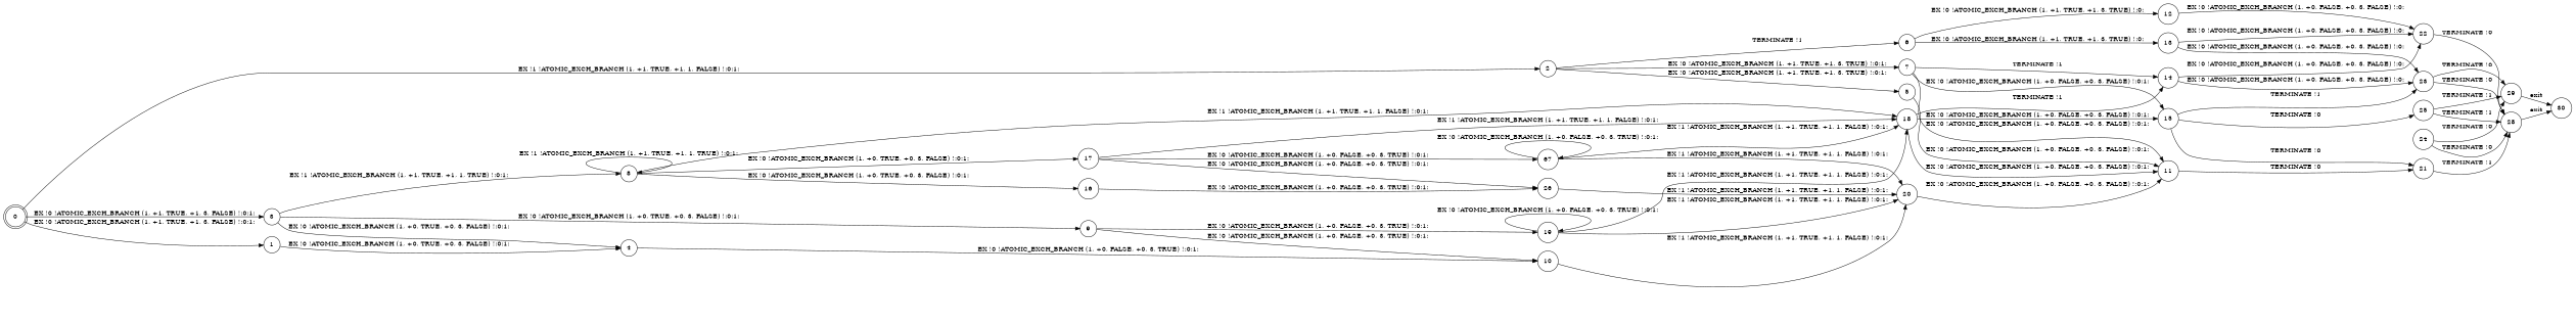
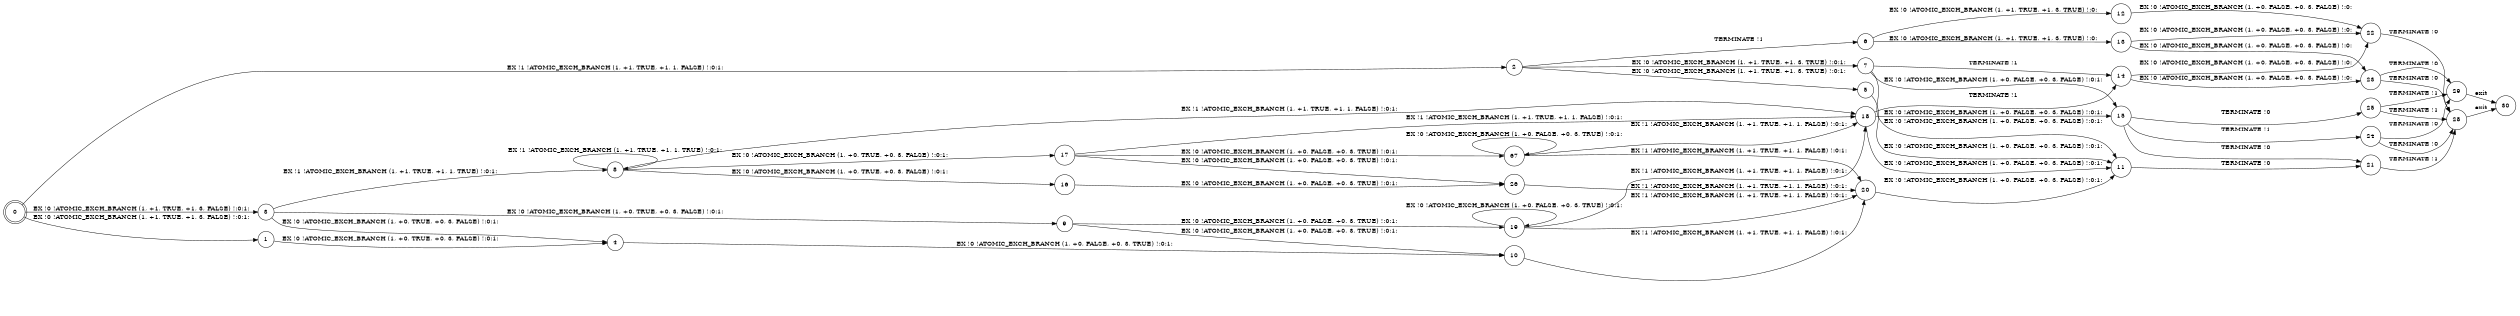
  digraph {
    rankdir=LR
    node [shape=circle]
    0 [peripheries=2]
    1
    2
    3
    4
    5
    6
    7
    8
    9
    10
    11
    12
    13
    14
    15
    16
    17
    18
    19
    20
    21
    22
    23
    24
    25
    26
    n28 [label=67]
    28
    29
    30
    0 -> 1 [label="EX !0 !ATOMIC_EXCH_BRANCH (1, +1, TRUE, +1, 3, FALSE) !:0:1:"]
    0 -> 2 [label="EX !1 !ATOMIC_EXCH_BRANCH (1, +1, TRUE, +1, 1, FALSE) !:0:1:"]
    0 -> 3 [label="EX !0 !ATOMIC_EXCH_BRANCH (1, +1, TRUE, +1, 3, FALSE) !:0:1:"]
    1 -> 4 [label="EX !0 !ATOMIC_EXCH_BRANCH (1, +0, TRUE, +0, 3, FALSE) !:0:1:"]
    2 -> 5 [label="EX !0 !ATOMIC_EXCH_BRANCH (1, +1, TRUE, +1, 3, TRUE) !:0:1:"]
    2 -> 6 [label="TERMINATE !1"]
    2 -> 7 [label="EX !0 !ATOMIC_EXCH_BRANCH (1, +1, TRUE, +1, 3, TRUE) !:0:1:"]
    3 -> 4 [label="EX !0 !ATOMIC_EXCH_BRANCH (1, +0, TRUE, +0, 3, FALSE) !:0:1:"]
    3 -> 8 [label="EX !1 !ATOMIC_EXCH_BRANCH (1, +1, TRUE, +1, 1, TRUE) !:0:1:"]
    3 -> 9 [label="EX !0 !ATOMIC_EXCH_BRANCH (1, +0, TRUE, +0, 3, FALSE) !:0:1:"]
    4 -> 10 [label="EX !0 !ATOMIC_EXCH_BRANCH (1, +0, FALSE, +0, 3, TRUE) !:0:1:"]
    5 -> 11 [label="EX !0 !ATOMIC_EXCH_BRANCH (1, +0, FALSE, +0, 3, FALSE) !:0:1:"]
    6 -> 12 [label="EX !0 !ATOMIC_EXCH_BRANCH (1, +1, TRUE, +1, 3, TRUE) !:0:"]
    6 -> 13 [label="EX !0 !ATOMIC_EXCH_BRANCH (1, +1, TRUE, +1, 3, TRUE) !:0:"]
    7 -> 11 [label="EX !0 !ATOMIC_EXCH_BRANCH (1, +0, FALSE, +0, 3, FALSE) !:0:1:"]
    7 -> 14 [label="TERMINATE !1"]
    7 -> 15 [label="EX !0 !ATOMIC_EXCH_BRANCH (1, +0, FALSE, +0, 3, FALSE) !:0:1:"]
    8 -> 8 [label="EX !1 !ATOMIC_EXCH_BRANCH (1, +1, TRUE, +1, 1, TRUE) !:0:1:"]
    8 -> 16 [label="EX !0 !ATOMIC_EXCH_BRANCH (1, +0, TRUE, +0, 3, FALSE) !:0:1:"]
    8 -> 17 [label="EX !0 !ATOMIC_EXCH_BRANCH (1, +0, TRUE, +0, 3, FALSE) !:0:1:"]
    8 -> 18 [label="EX !1 !ATOMIC_EXCH_BRANCH (1, +1, TRUE, +1, 1, FALSE) !:0:1:"]
    9 -> 10 [label="EX !0 !ATOMIC_EXCH_BRANCH (1, +0, FALSE, +0, 3, TRUE) !:0:1:"]
    9 -> 19 [label="EX !0 !ATOMIC_EXCH_BRANCH (1, +0, FALSE, +0, 3, TRUE) !:0:1:"]
    10 -> 20 [label="EX !1 !ATOMIC_EXCH_BRANCH (1, +1, TRUE, +1, 1, FALSE) !:0:1:"]
    11 -> 21 [label="TERMINATE !0"]
    12 -> 22 [label="EX !0 !ATOMIC_EXCH_BRANCH (1, +0, FALSE, +0, 3, FALSE) !:0:"]
    13 -> 22 [label="EX !0 !ATOMIC_EXCH_BRANCH (1, +0, FALSE, +0, 3, FALSE) !:0:"]
    13 -> 23 [label="EX !0 !ATOMIC_EXCH_BRANCH (1, +0, FALSE, +0, 3, FALSE) !:0:"]
    14 -> 22 [label="EX !0 !ATOMIC_EXCH_BRANCH (1, +0, FALSE, +0, 3, FALSE) !:0:"]
    14 -> 23 [label="EX !0 !ATOMIC_EXCH_BRANCH (1, +0, FALSE, +0, 3, FALSE) !:0:"]
    15 -> 21 [label="TERMINATE !0"]
-   15 -> 23 [label="TERMINATE !1"]
+   15 -> 24 [label="TERMINATE !1"]
    15 -> 25 [label="TERMINATE !0"]
    16 -> 26 [label="EX !0 !ATOMIC_EXCH_BRANCH (1, +0, FALSE, +0, 3, TRUE) !:0:1:"]
    17 -> 18 [label="EX !1 !ATOMIC_EXCH_BRANCH (1, +1, TRUE, +1, 1, FALSE) !:0:1:"]
    17 -> 26 [label="EX !0 !ATOMIC_EXCH_BRANCH (1, +0, FALSE, +0, 3, TRUE) !:0:1:"]
    17 -> n28 [label="EX !0 !ATOMIC_EXCH_BRANCH (1, +0, FALSE, +0, 3, TRUE) !:0:1:"]
    18 -> 11 [label="EX !0 !ATOMIC_EXCH_BRANCH (1, +0, FALSE, +0, 3, FALSE) !:0:1:"]
    18 -> 14 [label="TERMINATE !1"]
    18 -> 15 [label="EX !0 !ATOMIC_EXCH_BRANCH (1, +0, FALSE, +0, 3, FALSE) !:0:1:"]
    19 -> 18 [label="EX !1 !ATOMIC_EXCH_BRANCH (1, +1, TRUE, +1, 1, FALSE) !:0:1:"]
    19 -> 19 [label="EX !0 !ATOMIC_EXCH_BRANCH (1, +0, FALSE, +0, 3, TRUE) !:0:1:"]
    19 -> 20 [label="EX !1 !ATOMIC_EXCH_BRANCH (1, +1, TRUE, +1, 1, FALSE) !:0:1:"]
    20 -> 11 [label="EX !0 !ATOMIC_EXCH_BRANCH (1, +0, FALSE, +0, 3, FALSE) !:0:1:"]
    21 -> 28 [label="TERMINATE !1"]
    22 -> 28 [label="TERMINATE !0"]
    23 -> 28 [label="TERMINATE !0"]
    23 -> 29 [label="TERMINATE !0"]
    24 -> 28 [label="TERMINATE !0"]
    24 -> 29 [label="TERMINATE !0"]
    25 -> 28 [label="TERMINATE !1"]
    25 -> 29 [label="TERMINATE !1"]
    26 -> 20 [label="EX !1 !ATOMIC_EXCH_BRANCH (1, +1, TRUE, +1, 1, FALSE) !:0:1:"]
    n28 -> 18 [label="EX !1 !ATOMIC_EXCH_BRANCH (1, +1, TRUE, +1, 1, FALSE) !:0:1:"]
    n28 -> 20 [label="EX !1 !ATOMIC_EXCH_BRANCH (1, +1, TRUE, +1, 1, FALSE) !:0:1:"]
    n28 -> n28 [label="EX !0 !ATOMIC_EXCH_BRANCH (1, +0, FALSE, +0, 3, TRUE) !:0:1:"]
    28 -> 30 [label=exit]
    29 -> 30 [label=exit]
  }
